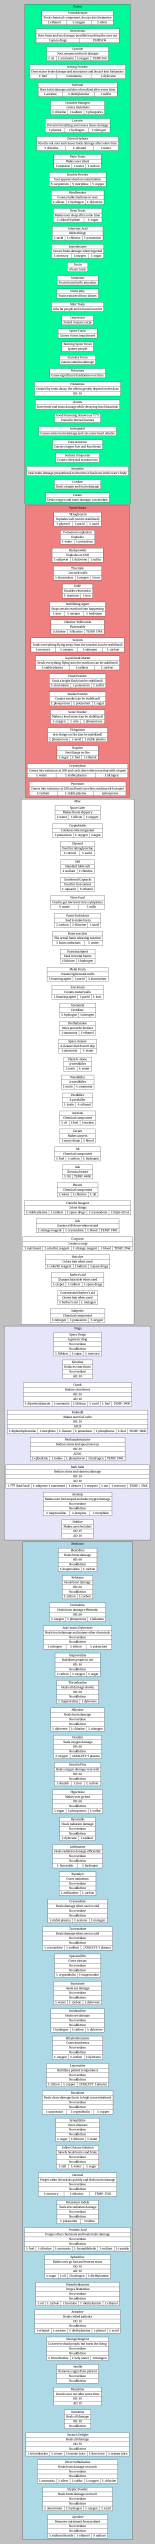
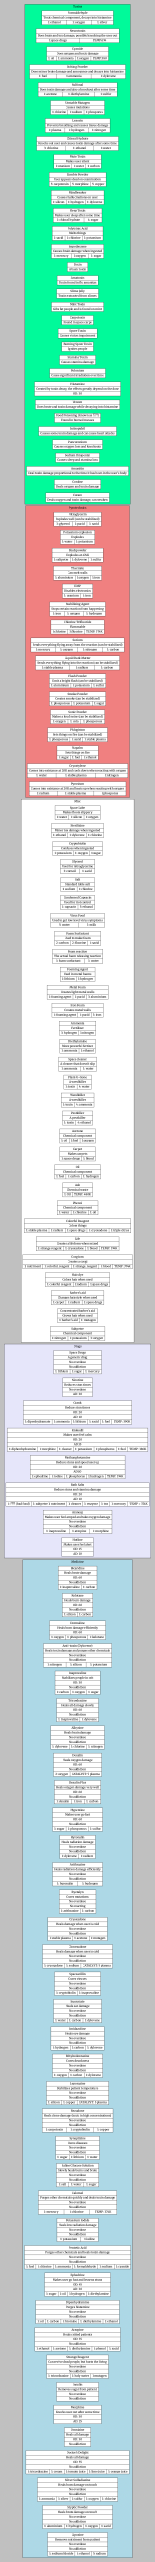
  digraph {
    bgcolor=grey
    rankdir=LR
    splines=none
    fontname=Merriweather
    node [bgcolor=white fillcolor=white shape=record style=filled fontname=Merriweather]
    n1 [label="Bicaridine | Heals brute damage| OD: 60 |No addiction |{1: inaprovaline | 1: carbon }"]
    n2 [label="Kelotane| Heals burn damage| OD: 60 | No addiction | {1: silicon | 1: carbon}"]
    n3 [label="Dermaline| Heals burn damage efficiently| OD: 60| {1: oxygen| 1: phosporous| 1: kelotane}"]
    n4 [label="Anti-toxin (Dylovene)| Heals toxin damage and purges other chemicals| No overdose| No addiction | {1: nitrogen| 1: silicon| 1: potassium}"]
    n5 [label="Inaprovaline| Stabilizes people in crit| OD: 30 | No addiction | {1: carbon | 1: oxygen| 1: sugar}"]
    n6 [label="Tricordrazine| Heals all damage slowly| OD: 60 | No addiction | {1: inaprovaline | 1: dylovene}"]
    n7 [label="Alkysine| Heals brain damage| No overdose| No addiction | {1: dylovene| 1: chlorine | 1: nitrogen}"]
    n8 [label="Dexalin| Heals oxygen damage| OD: 60| No addiction| {2: oxygen |CATALYST: 5 plasma}"]
    n9 [label="Dexalin Plus| Heals oxygen damage very well| OD: 60| No addiction| {1: dexalin| 1: iron| 1: carbon}"]
    n10 [label="Hyperzine| Makes user go fast | OD: 60 | No addiction | {1: sugar| 1: phosporous | 1: sulfur}"]
    n11 [label="Hyronalin| Heals radiation damage| No overdose| No addiction| {1: dylovene| 1: radium}"]
    n12 [label="Arithrazine| Heals radiation damage efficiently| No overdose| No addiction | {1: hyronalin | 1: hydrogen}"]
-   n13 [label="Ryetalyn| Cures mutations| No overdose| No addiction| {1: arithrazine |1: carbon}"]
+   n13 [label="Ryetalyn| Cures mutations| No overdose| No reacting| {1: arithrazine |1: carbon}"]
    n14 [label="Cryoxadone| Heals damage when user is cold| No overdose| No addiction| {1: stable plasma| 1: acetone | 1: mutagen}"]
    n15 [label="Clonexadone | Heals damage when user is cold| No overdose| No addiction| {1: cryoxadone| 1: sodium| CATALYST: 5 plasma}"]
    n16 [label="Spaceacillin| Cures viruses | No overdose | No addiction | {1: cryptobiolin | 1: inaprovaline}"]
    n17 [label="Inacusiate| Heals ear damage| No overdose | No addiction | {1: water | 1: carbon| 1: dylovene}"]
    n18 [label="Imidazoline| Heals eye damage| No overdose | No addiction | {1: hydrogen | 1: carbon| 1: dylovene}"]
    n19 [label="Ethylredoxrazine| Cures drunkness| No overdose | No addiction | {1: oxygen | 1: carbon| 1: dylovene}"]
    n20 [label="Leporazine| Stabilizes patient temperature| No overdose| No addiction| {1: silicon| 1: copper| CATALYST: 5 plasma}"]
    n21 [label="Rezadone| Heals clone damage (toxic in high concentrations) | No overdose | No addiction| {1: carpotoxin | 1: cryptobiolin | 1: copper}"]
    n22 [label="Synaptizine| Cures diseases | No overdose | No addiction | {1: sugar | 1: lithium | 1: water}"]
    n23 [label="Saline Glucose Solution| Slowly heals burns and brute| No overdose| No addiction |{1: salt | 1: water| 1: sugar}"]
    n24 [label="Calomel | Purges other chemicals quickly and deals toxin damage| No overdose| No addiction |{1: mercury | 1: chlorine| TEMP: 374K}"]
    n25 [label="Potassium Iodide| Heals low radiation damage| No overdose| No addiction| {1: potassium| 1:iodine}"]
    n26 [label="Pentetic Acid| Purges other chemicals and heals toxin damage| No overdose| No addiction| {1: fuel| 1: chlorine| 1: ammonia| 1: formaldehyde| 1: sodium| 1: cyanide}"]
    n27 [label="Ephedrine| Makes user go fast and lessens stuns| OD: 45 | AD: 30 | {1: sugar| 1: oil| 1:hydrogen| 1: diethylamine}"]
    n28 [label="Dipenhydramine| Purges histamine| No overdose| No addiction |{1: oil | 1: carbon | 1: bromine | 1: diethylamine| 1: ethanol}"]
    n29 [label="Atropine| Heals critted patients| OD: 35| No addiction | {1: ethanol| 1: acetone | 1: diethylamine| 1: phenol | 1: sacid}"]
    n30 [label="Strange Reagent| Can revive dead people, but hurts the living| No overdose| No addiction| {1: tricordrazine |1: holy water | 1:mutagen}"]
    n31 [label="Insulin | Removes sugar from patient| No overdose | No addiction"]
    n32 [label="Morphine | Knocks user out after some time | OD: 30 | AD: 25"]
    n33 [label="Omnizine | Heals all damage | OD: 30 | No addiction"]
    n34 [label="Doctor's Delight | Heals all damage | OD: 55 | No addiction | {1: tricordrazine | 1: cream | 1: tomato juice | 1: lime juice | 1: orange juice}"]
    n35 [label="Silver Sulfadiazine | Heals burn damage on touch| No overdose| No addiction| {1: ammonia|1: silver|1: sulfur|1: oxygen|1: chlorine}"]
    n36 [label="Styptic Powder | Heals brute damage on touch| No overdose | No addiction| {1: aluminium| 1: hydrogen| 1: oxygen |1: sacid}"]
    n37 [label="Lipozine | Removes nutriment from patient| No overdose | No addiction| {1: sodiumchloride| 1: ethanol | 5: radium}"]
    n38 [label="Space Drugs| A generic drug| No overdose |No addiction | {1: lithium| 1: sugar| 1: mercury}"]
    n39 [label="Nicotine| Reduces stun times| No overdose| AD: 30"]
    n40 [label="Crank| Reduce stun times| OD: 20| AD: 10|{1: dipenhydramate| 1: ammonia | 1: lithium| 1: sacid| 1: fuel | TEMP: 390K}"]
    n41 [label="Krokodil| Makes user feel calm| OD: 20 | AD:15| {1: diphenhydramine| 1: morphine| 1: cleaner| 1: potassium | 1: phosphorus| 1: fuel| TEMP: 380K}"]
    n42 [label="Methanphetamine| Reduce stuns and speed user up| OD: 20| AD:10 |{1: ephedrine| 1: iodine| 1: phosphorus | 1:hydrogen| TEMP: 374K }"]
    n43 [label="Bath Salts| Reduce stuns and stamina damage| OD: 20| AD: 10 |{ 1: ???? (bad food)| 1: saltpetre 1: nutriment| 1: cleaner| 1: enzyme| 1: tea |1: mercury| TEMP = 374K}"]
    n44 [label="Aranesp| Makes user feel amped and take oxygen damage | No overdose | No addiction | {1: inaprovaline| 1: atropine| 1: morphine}"]
    n45 [label="Hotline| Makes user feel alert | OD: 15 | AD: 10"]
    n46 [label="Space Lube| Makes floors slippery| {1: water | 1: silicon | 1: oxygen}"]
+   n47 [label="Sterilizine| Minor tox damage when ingested| {1: ethanol| 1: dylovene| 1: chlorine}"]
    n48 [label="Cryptobiolin| Confuses when ingested|{1: potassium| 1: oxygen| 1:sugar}"]
    n49 [label="Glycerol| Used for nitroglycerine| {3: cornoil| 1: sacid}"]
    n50 [label="Salt| Standard table salt| {1: sodium| 1: chlorine}"]
    n51 [label="Condensed Capsacin| Used for riot control| {1: capsacin | 5: ethanol}"]
    n52 [label="Virus Food| Used to get low level virus symptoms| {5: water|5: milk}"]
    n53 [label="Foam Surfactant| Used to make foam| {2: carbon| 2: fluorine| 1: sacid}"]
    n54 [label="Foam reaction| The actual foam releasing reaction| {1: foam surfactant| 1: water}"]
    n55 [label="Foaming Agent| Used in metal foams|{1: lithium | 1:hydrogen}"]
    n56 [label="Metal Foam| Creates light metal walls| {1: foaming agent| 1: pacid | 3: aluminium}"]
    n57 [label="Iron Foam| Creates metal walls| {1: foaming agent| 1: pacid | 3: iron}"]
    n58 [label="Ammonia| Fertilizer | {3: hydrogen | 1:nitrogen}"]
    n59 [label="Diethylamine| More powerful fertizer | {1: ammonia | 1: ethanol}"]
    n60 [label="Space cleaner| A cleaner that doesn't slip| {1: ammonia | 1: water}"]
    n61 [label="Plant-b-Gone| A weedkiller|{1: toxin | 4: water}"]
    n62 [label="Weedkiller| A weedkiller|{1: toxin | 4: ammonia}"]
    n63 [label="Pestkiller| A pestkiller|{1: toxin | 4: ethanol}"]
    n64 [label="Acetone| Chemical component|{1: oil | 1:fuel| 1:oxygen}"]
    n65 [label="Carpet | Makes carpets | {1: space drugs | 1: blood}"]
    n66 [label="Oil| Chemical component | {1: fuel| 1: carbon| 1: hydrogen}"]
    n67 [label="Ash| Chemical waste | {1: Oil | TEMP: 480K}"]
    n68 [label="Phenol| Chemical component| {1: water| 1: chlorine| 1: oil}"]
    n69 [label="Colorful Reagent| Colors things| {1: stable plasma| 1: radium| 1: space drugs | 1: cryoxadone | 1: triple citrus}"]
    n70 [label="Life| Creates a lifeform when mixed | {1: strange reagent | 1: cryoxadone | 1: blood| TEMP: 374K}"]
    n71 [label="Corgium| Creates a corgi| {1: nutriment | 1: colorful_reagent| 1: strange_reagent| 1: blood| TEMP: 374K}"]
    n72 [label="Hair dye| Colors hair when used | {1: colorful reagent| 1:radium | 1:space drugs}"]
    n73 [label="Barber's aid| Changes hairstyle when used| {1: carpet| 1: radium| 1: space drugs}"]
    n74 [label="Concentrated barber's aid| Grows hair when used| {1: barber's aid| 1: mutagen}"]
    n75 [label="Saltpetre| Chemical component| {1: nitrogen| 1: potassium| 3: oxygen}"]
    n76 [label="Nitroglycerin| Explodes well (can be stabilized)|{3: glycerol| 1: pacid| 1: sacid}"]
    n77 [label="Potassium explosion| Explodes|{1: water | 1: potassium}"]
    n78 [label="Blackpowder| Explodes at 474K|{1: saltpetre| 1: dylovene | 1: sulfur}"]
    n79 [label="Thermite| Can melt walls| {1: aluminium| 1:oxygen | 1:iron}"]
    n80 [label="EMP| Disables electronics | {1: uranium | 1: iron}"]
    n81 [label="Stabilizing Agent| Stops certain reaction from happening| {1: iron| 1: oxygen| 1: hydrogen}"]
    n82 [label="Chlorine Trifluoride| Flammable| {1:chlorine | 3:fluorine | TEMP: 374K}"]
    n83 [label="Sorium| Sends everything flying away from the reaction (can be stabilized)| {1: mercury| 1: oxygen | 1: nitrogen| 1: carbon}"]
    n84 [label="Liquid Dark Matter| Sends everything flying into the reaction (can be stabilized)| {1: stable plasma| 1: radium| 1: carbon}"]
    n85 [label="Flash Powder| Emit a bright flash (can be stabilized)|{1: aluminium| 1: potassium| 1: sulfur}"]
    n86 [label="Smoke Powder| Creates smoke (can be stabilized)|{1: phosporous| 1: potassium| 1: sugar}"]
    n87 [label="Sonic Powder| Makes a loud noise (can be stabilized)|{1: oxygen| 1: cola | 1: phosporous}"]
    n88 [label="Phlogiston| Sets things on fire (can be stabilized)| {1: phosporous| 1: sacid| 1: stable plasma}"]
    n89 [label="Napalm| Sets things on fire|{1: sugar| 1: fuel| 1: ethanol}"]
    n90 [label="Cryostylene| Comes into existance at 20K and cools down when reacting with oxygen|{1: water| 1: stable plasma | 1:nitrogen}"]
    n91 [label="Pyrosium| Comes into existance at 20K and heats up when reacting with oxygen|{1: radium| 1: stable plasma | 1:phosporus}"]
    n92 [label="Formaldehyde| Toxic chemical component, decays into histamine|{1: ethanol| 1: oxygen| 1: silver}"]
    n93 [label="Neurotoxin| Does brain and tox damage, possibly knocking the user out|{1:space drugs| TEMP:674}"]
    n94 [label="Cyanide| Does oxygen and toxic damage| {1: oil| 1: ammonia| 1:oxygen| TEMP:380}"]
    n95 [label="Itching Powder| Does minor brute damage and annoyance and decays into histamine|{1: fuel| 1:ammonia| 1: dylovene}"]
    n96 [label="Sulfonal| Does toxin damage and also a knockout after some time| {1: acetone|1: diethylamine| 1: sulfur}"]
    n97 [label="Unstable Mutagen| Causes mutations| {1: chlorine | 1: radium| 1: phosporus}"]
    n98 [label="Lexorin| Prevents breathing and causes tissue damage| {1: plasma| 1: hydrogen | 1: nitrogen}"]
    n99 [label="Chloral Hydrate| Knocks out user and causes toxin damage after some time| {3: chlorine | 1: ethanol | 1:water}"]
    n100 [label="Mute Toxin| Makes user silent | {2:uranium | 1: water | 1: carbon}"]
    n101 [label="Zombie Powder| User appears dead on examination| {5: carpotoxin | 5: morphine | 5: copper}"]
    n102 [label="Mindbreaker| Causes hallucinations on user| {1: silicon| 1: hydrogen| 1: dylovene}"]
    n103 [label="Sleep Toxin| Makes user sleep after some time| {1: chloral hydrate | 4: sugar}"]
    n104 [label="Polytrinic Acid| Melts things | {1: sacid | 1: chlorine | 1: potassium}"]
    n105 [label="Impedrezene| Causes brain damage when ingested| {1: mercury| 1:oxygen| 1: sugar}"]
    n106 [label="Toxin| A basic toxin"]
    n107 [label="Amatoxin| Toxin found in fly amanitas"]
    n108 [label="Slime Jelly| Toxin extracted from slimes"]
    n109 [label="Mint Toxin| Gibs fat people and is found on mint"]
    n110 [label="Carpotoxin| Found in space carps"]
    n111 [label="Spore Toxin| Causes vision impairment"]
    n112 [label="Burning Spore Toxin| Ignites people"]
    n113 [label="Stamina Toxin| Causes stamina damage"]
    n114 [label="Polonium| Cause significant irradiation over time"]
    n115 [label="Histamine | Created by toxin decay, the effects greatly depend on the dose| OD: 30"]
    n116 [label="Venom| Does brute and toxin damage while decaying into histamine"]
    n117 [label="Food Poisoning (known as ????)| Found in burned messes"]
    n118 [label="Initropidril| Causes some toxin damage and can cause heart attacks"]
    n119 [label="Pancuronium| Causes oxygen loss and knockouts"]
    n120 [label="Sodium thiopental| Causes sleep and stamina loss"]
    n121 [label="Amanitin| Deal toxin damage proportional to the time it has been in the user's body"]
    n122 [label="Coniine| Deals oxygen and toxin damage"]
    n123 [label="Curare| Deals oxygen and toxin damage, can weaken"]
    subgraph cluster_1 {
      bgcolor=lightblue
      label=Medicine
      n1
      n2
      n3
      n4
      n5
      n6
      n7
      n8
      n9
      n10
      n11
      n12
      n13
      n14
      n15
      n16
      n17
      n18
      n19
      n20
      n21
      n22
      n23
      n24
      n25
      n26
      n27
      n28
      n29
      n30
      n31
      n32
      n33
      n34
      n35
      n36
      n37
    }
    subgraph cluster_2 {
      bgcolor=lavender
      label=Drugs
      n38
      n39
      n40
      n41
      n42
      n43
      n44
      n45
    }
    subgraph cluster_3 {
      bgcolor=white
      label=Misc
      n46
+     n47
      n48
      n49
      n50
      n51
      n52
      n53
      n54
      n55
      n56
      n57
      n58
      n59
      n60
      n61
      n62
      n63
      n64
      n65
      n66
      n67
      n68
      n69
      n70
      n71
      n72
      n73
      n74
      n75
    }
    subgraph cluster_4 {
      bgcolor=lightcoral
      label=Pyrotechnics
      n76
      n77
      n78
      n79
      n80
      n81
      n82
      n83
      n84
      n85
      n86
      n87
      n88
      n89
      n90
      n91
    }
    subgraph cluster_5 {
      bgcolor=mediumspringgreen
      label=Toxins
      n92
      n93
      n94
      n95
      n96
      n97
      n98
      n99
      n100
      n101
      n102
      n103
      n104
      n105
      n106
      n107
      n108
      n109
      n110
      n111
      n112
      n113
      n114
      n115
      n116
      n117
      n118
      n119
      n120
      n121
      n122
      n123
    }
  }
